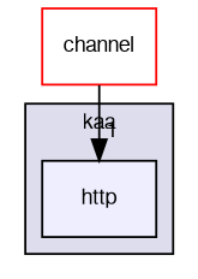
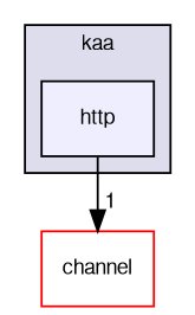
  digraph {
    compound=true
    node [fontname=FreeSans fontsize=10 shape=box]
    n1 [fillcolor="#eeeeff" label=http pencolor=black style=filled]
    n2 [color=red label=channel]
    subgraph cluster_1 {
      bgcolor="#ddddee"
      fontname=FreeSans
      fontsize=10
      label=kaa
      pencolor=black
      n1
    }
-   n2 -> n1 [headlabel=1 labeldistance=1.5 labelfontname=FreeSans labelfontsize=10]
+   n1 -> n2 [headlabel=1 labeldistance=1.5 labelfontname=FreeSans labelfontsize=10]
  }
